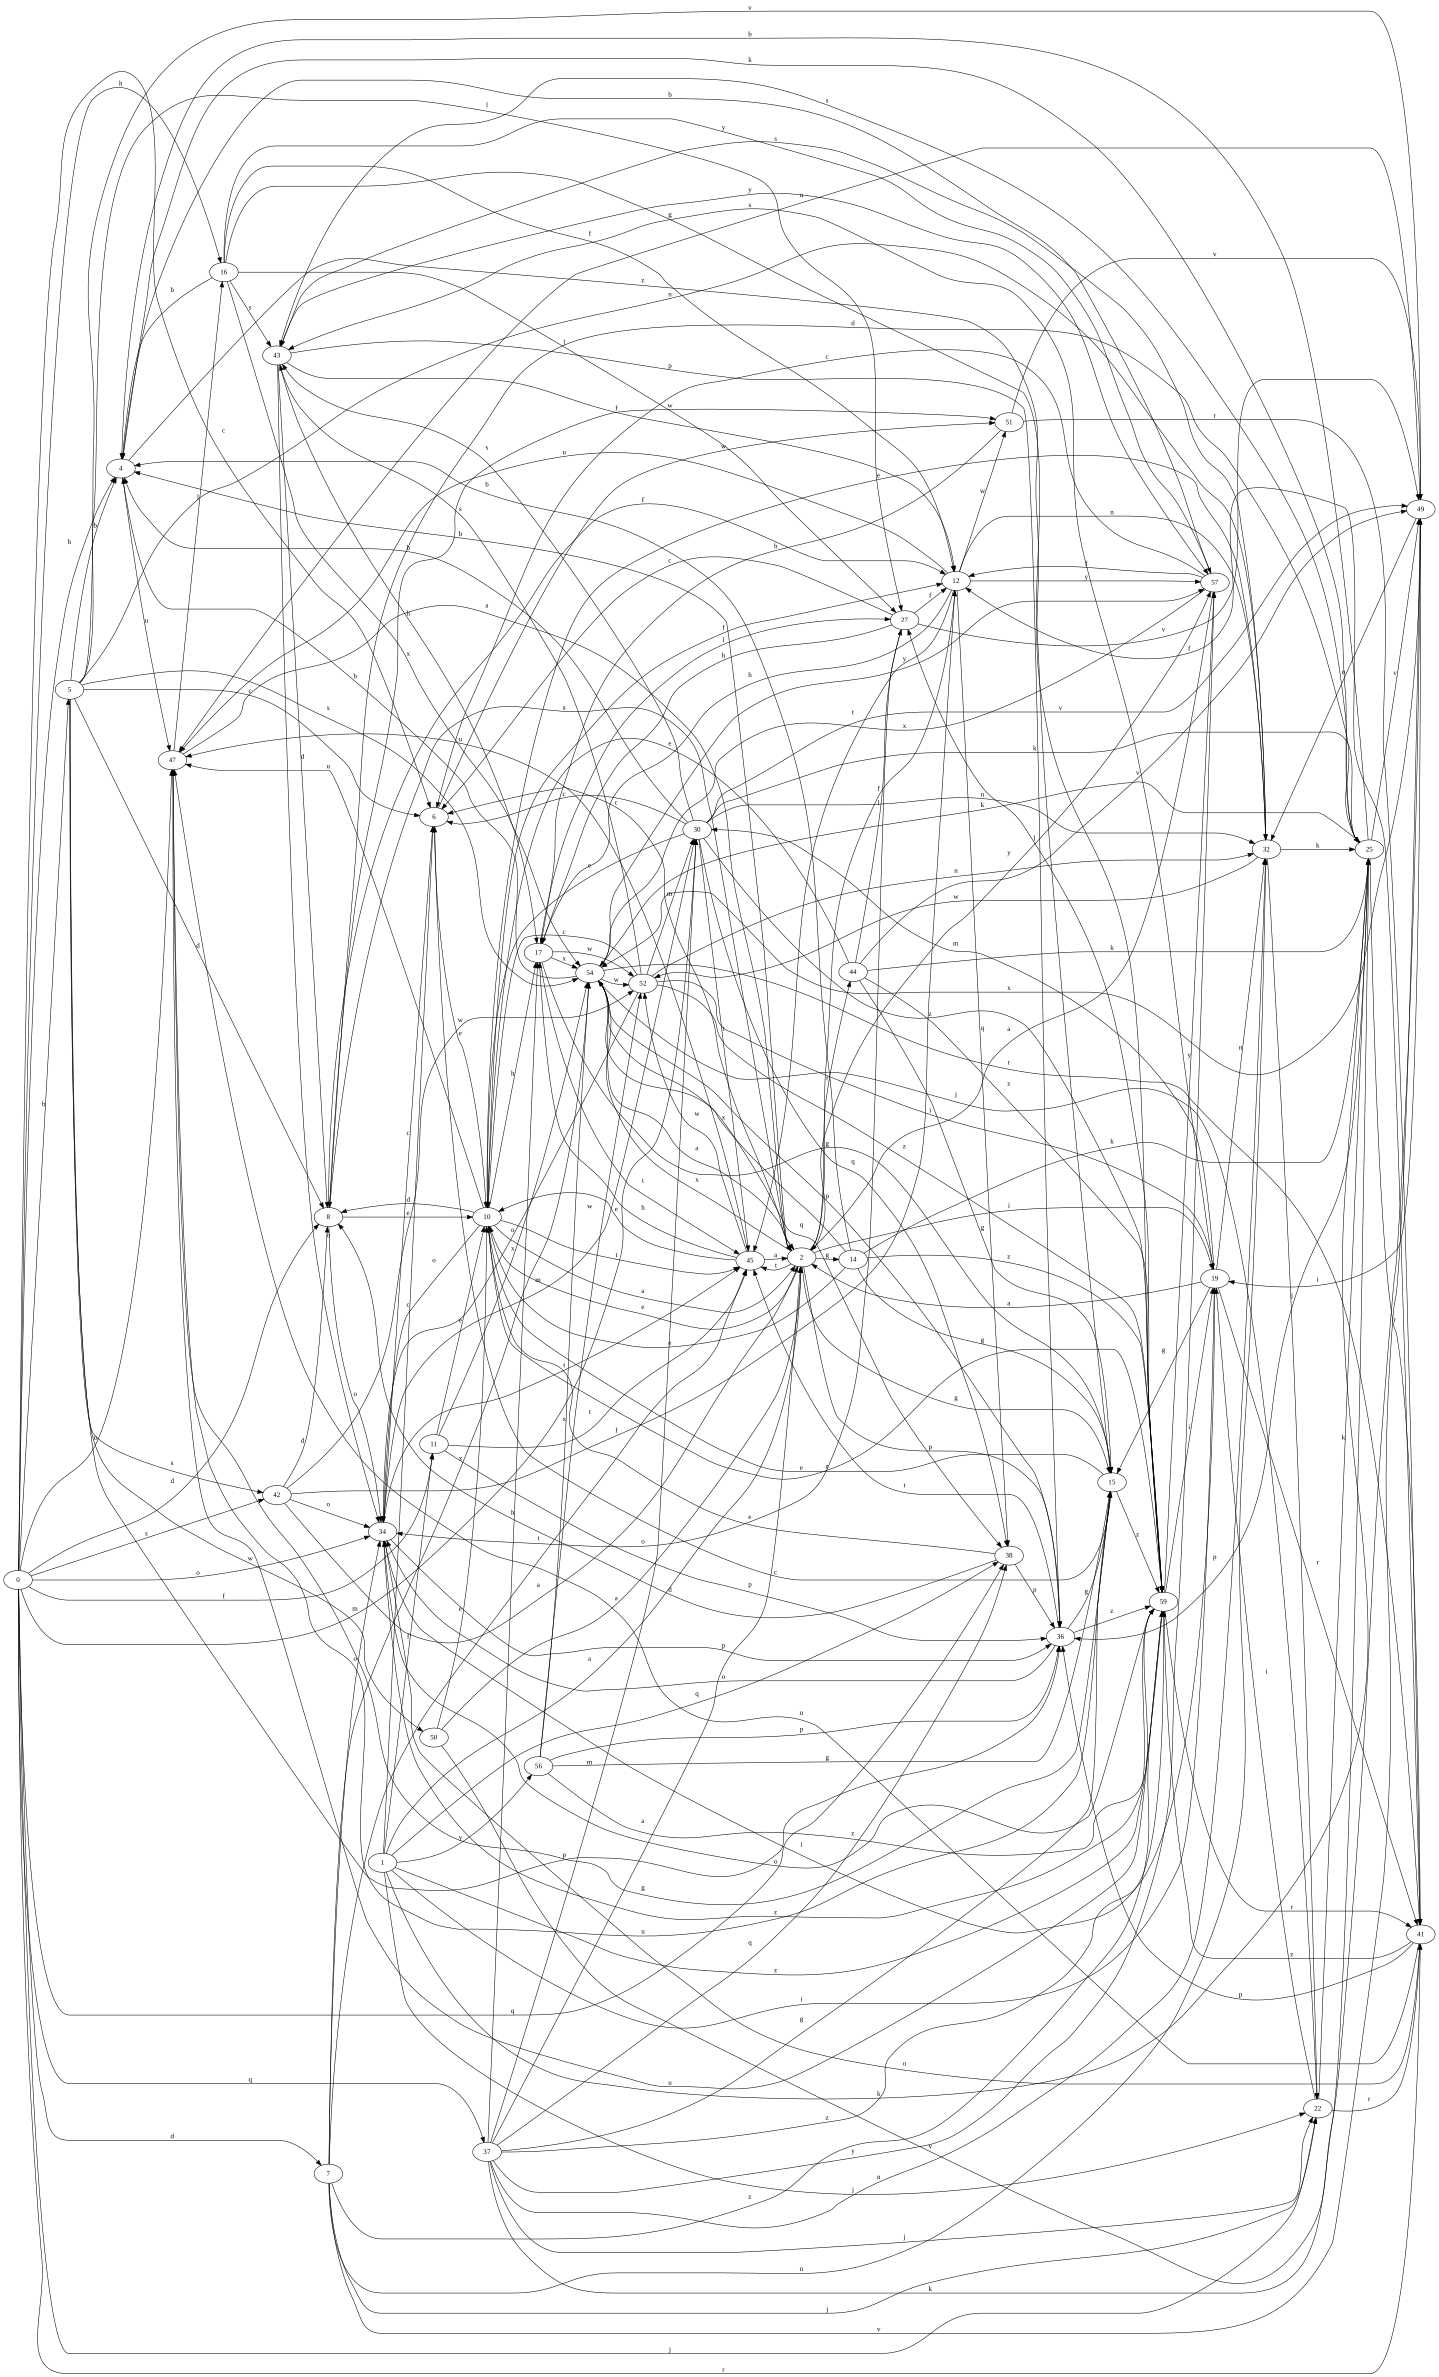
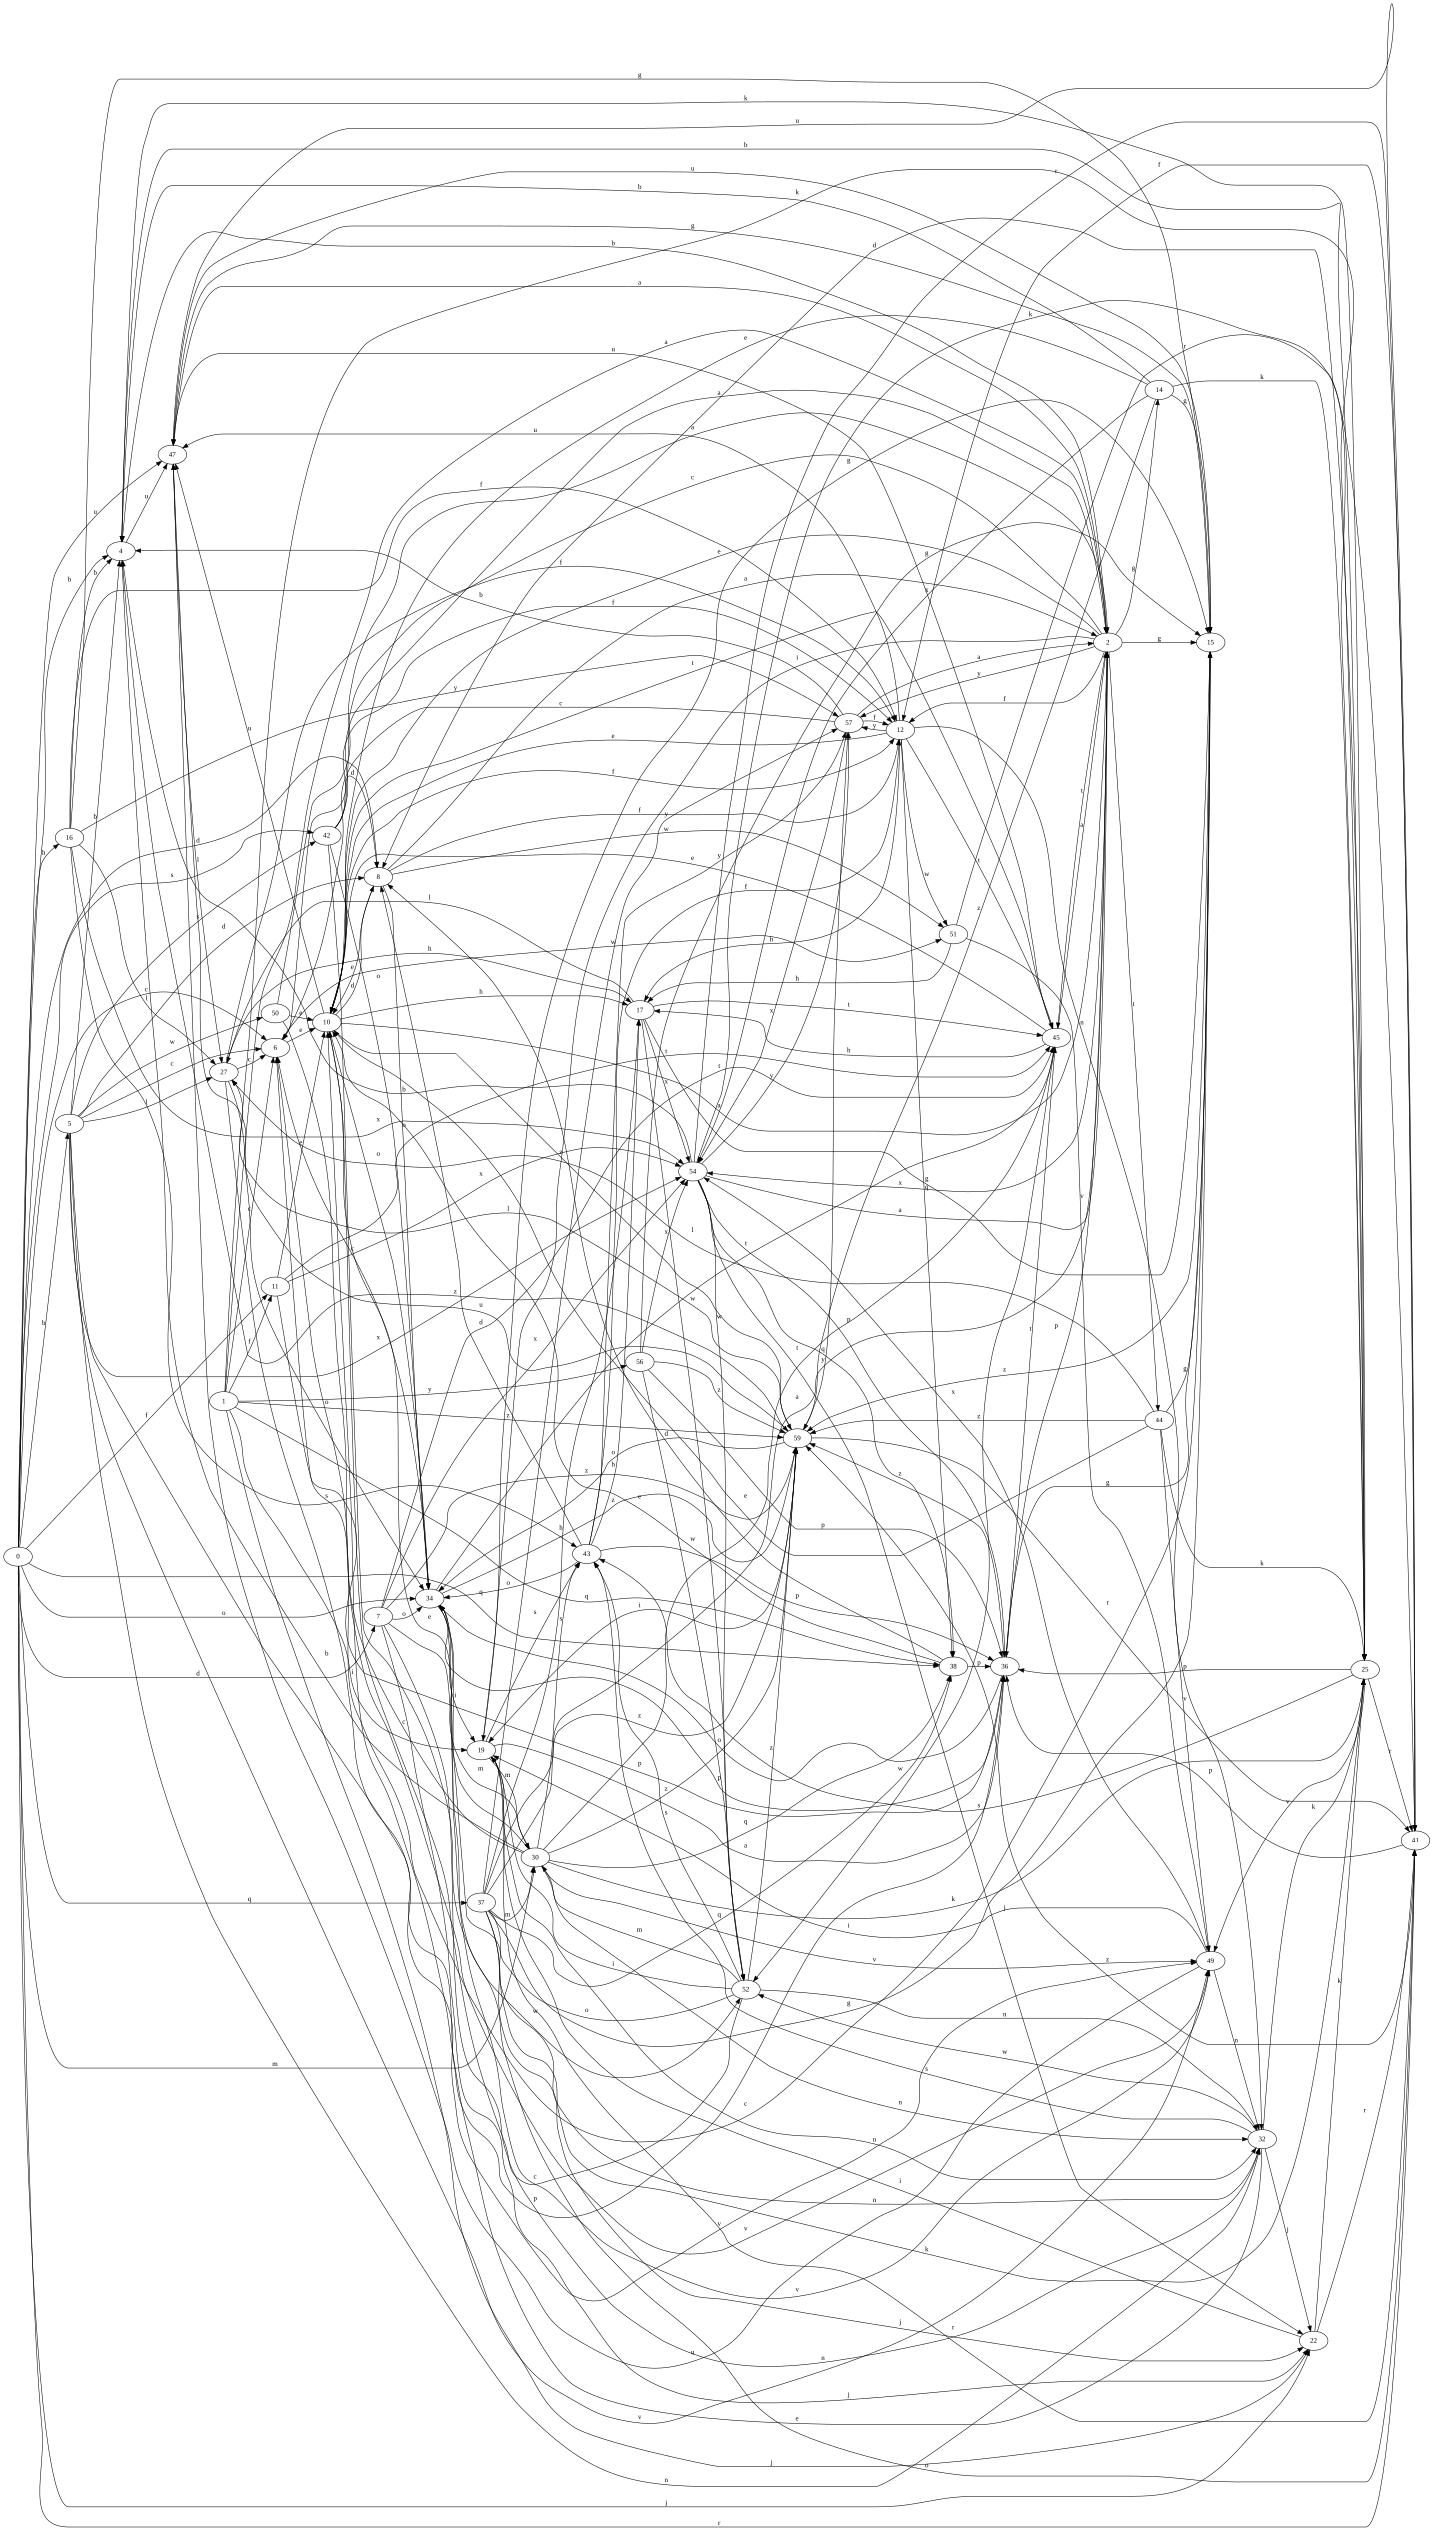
  strict digraph {
    fontname="Liberation Serif"
    rankdir=LR
    node [fontname="Liberation Serif"]
    edge [fontname="Liberation Serif"]
    n1 [label=5]
    0
    4
    6
    7
    8
    11
    16
    22
    30
    34
    37
    38
    41
    42
    47
    36
    54
    27
    32
    49
    50
    25
    59
    10
    51
    45
    2
    12
    15
    57
    43
    19
    17
    52
    1
    56
    n38 [label=14]
    44
    n1 -> 4 [label=b]
    n1 -> 6 [label=c]
    n1 -> 8 [label=d]
    n1 -> 42 [label=s]
    n1 -> 36 [label=p]
    n1 -> 54 [label=x]
    n1 -> 27 [label=l]
    n1 -> 32 [label=n]
    n1 -> 49 [label=v]
    n1 -> 50 [label=w]
    0 -> n1 [label=b]
    0 -> 4 [label=b]
    0 -> 6 [label=c]
    0 -> 7 [label=d]
    0 -> 8 [label=d]
    0 -> 11 [label=f]
    0 -> 16 [label=h]
    0 -> 22 [label=j]
    0 -> 30 [label=m]
    0 -> 34 [label=o]
    0 -> 37 [label=q]
    0 -> 38 [label=q]
    0 -> 41 [label=r]
    0 -> 42 [label=s]
    0 -> 47 [label=u]
    4 -> 47 [label=u]
    4 -> 25 [label=k]
    4 -> 59 [label=z]
    6 -> 10 [label=e]
    6 -> 51 [label=w]
    7 -> 22 [label=j]
    7 -> 34 [label=o]
    7 -> 54 [label=x]
    7 -> 32 [label=n]
    7 -> 49 [label=v]
    7 -> 59 [label=z]
    7 -> 45 [label=t]
    8 -> 34 [label=o]
    8 -> 10 [label=e]
    8 -> 51 [label=w]
    8 -> 2 [label=a]
    8 -> 12 [label=f]
    11 -> 36 [label=p]
    11 -> 54 [label=x]
    11 -> 10 [label=e]
    11 -> 45 [label=t]
    16 -> 4 [label=b]
    16 -> 54 [label=x]
    16 -> 27 [label=l]
    16 -> 12 [label=f]
    16 -> 15 [label=g]
    16 -> 57 [label=y]
    16 -> 43 [label=s]
    22 -> 41 [label=r]
    22 -> 25 [label=k]
    22 -> 19 [label=i]
    30 -> 4 [label=b]
    30 -> 6 [label=c]
    30 -> 38 [label=q]
    30 -> 32 [label=n]
    30 -> 49 [label=v]
    30 -> 25 [label=k]
    30 -> 59 [label=z]
    30 -> 10 [label=e]
    30 -> 45 [label=t]
    30 -> 43 [label=s]
    34 -> 6 [label=c]
    34 -> 30 [label=m]
    34 -> 36 [label=p]
    34 -> 59 [label=z]
    34 -> 45 [label=t]
    34 -> 19 [label=i]
    37 -> 22 [label=j]
    37 -> 30 [label=m]
    37 -> 38 [label=q]
    37 -> 32 [label=n]
    37 -> 25 [label=k]
    37 -> 59 [label=z]
    37 -> 2 [label=a]
    37 -> 15 [label=g]
    37 -> 57 [label=y]
    37 -> 17 [label=h]
    38 -> 8 [label=d]
    38 -> 36 [label=p]
    38 -> 10 [label=e]
    41 -> 34 [label=o]
    41 -> 47 [label=u]
    41 -> 36 [label=p]
    41 -> 59 [label=z]
    41 -> 12 [label=f]
    42 -> 8 [label=d]
    42 -> 34 [label=o]
    42 -> 2 [label=a]
    42 -> 12 [label=f]
    42 -> 52 [label=w]
-   47 -> 16 [label=l]
+   47 -> 27 [label=l]
    47 -> 2 [label=a]
    47 -> 15 [label=g]
    36 -> 34 [label=o]
    36 -> 59 [label=z]
    36 -> 45 [label=t]
    36 -> 15 [label=g]
    54 -> 4 [label=b]
    54 -> 22 [label=j]
    54 -> 38 [label=q]
    54 -> 41 [label=r]
    54 -> 36 [label=p]
    54 -> 25 [label=k]
    54 -> 2 [label=a]
    54 -> 57 [label=y]
    54 -> 52 [label=w]
    27 -> 6 [label=c]
    27 -> 34 [label=o]
    27 -> 49 [label=v]
    27 -> 12 [label=f]
    27 -> 17 [label=h]
    32 -> 22 [label=j]
    32 -> 25 [label=k]
    32 -> 10 [label=e]
    32 -> 43 [label=s]
    32 -> 52 [label=w]
    49 -> 47 [label=u]
    49 -> 54 [label=x]
    49 -> 32 [label=n]
    49 -> 19 [label=i]
    50 -> 49 [label=v]
    50 -> 10 [label=e]
    50 -> 2 [label=a]
    25 -> 4 [label=b]
    25 -> 8 [label=d]
    25 -> 41 [label=r]
    25 -> 36 [label=p]
    25 -> 49 [label=v]
    25 -> 43 [label=s]
    59 -> 34 [label=o]
    59 -> 41 [label=r]
    59 -> 47 [label=u]
    59 -> 27 [label=l]
    59 -> 57 [label=y]
    59 -> 19 [label=i]
    10 -> 8 [label=d]
    10 -> 34 [label=o]
    10 -> 47 [label=u]
    10 -> 59 [label=z]
    10 -> 45 [label=t]
    10 -> 2 [label=a]
    10 -> 12 [label=f]
    10 -> 17 [label=h]
    51 -> 41 [label=r]
    51 -> 49 [label=v]
    51 -> 17 [label=h]
    45 -> 47 [label=u]
    45 -> 10 [label=e]
    45 -> 2 [label=a]
    45 -> 17 [label=h]
    45 -> 52 [label=w]
    2 -> 4 [label=b]
    2 -> 6 [label=c]
    2 -> 36 [label=p]
    2 -> 54 [label=x]
    2 -> 10 [label=e]
    2 -> 45 [label=t]
    2 -> 12 [label=f]
    2 -> 15 [label=g]
    2 -> 57 [label=y]
    2 -> 19 [label=i]
    2 -> n38 [label=g]
    2 -> 44 [label=t]
    12 -> 38 [label=q]
    12 -> 47 [label=u]
    12 -> 32 [label=n]
-   15 -> 10 [label=e]
+   12 -> 10 [label=e]
    12 -> 51 [label=w]
    12 -> 45 [label=t]
    12 -> 57 [label=y]
    12 -> 17 [label=h]
    15 -> 6 [label=c]
    15 -> 47 [label=u]
    15 -> 59 [label=z]
    57 -> 4 [label=b]
    57 -> 6 [label=c]
    57 -> 54 [label=x]
    57 -> 2 [label=a]
    57 -> 12 [label=f]
    43 -> 8 [label=d]
    43 -> 34 [label=o]
    43 -> 36 [label=p]
    43 -> 12 [label=f]
    43 -> 57 [label=y]
    43 -> 17 [label=h]
    19 -> 30 [label=m]
    19 -> 41 [label=r]
    19 -> 32 [label=n]
-   19 -> 2 [label=a]
+   19 -> 36 [label=a]
    19 -> 15 [label=g]
    19 -> 43 [label=s]
    17 -> 54 [label=x]
    17 -> 27 [label=l]
    17 -> 45 [label=t]
    17 -> 15 [label=g]
    17 -> 52 [label=w]
    52 -> 30 [label=m]
    52 -> 34 [label=o]
    52 -> 32 [label=n]
    52 -> 59 [label=z]
    52 -> 10 [label=c]
    52 -> 43 [label=s]
    52 -> 19 [label=i]
    1 -> 6 [label=c]
    1 -> 11 [label=f]
    1 -> 22 [label=j]
    1 -> 38 [label=q]
    1 -> 25 [label=k]
    1 -> 59 [label=z]
    1 -> 2 [label=a]
    1 -> 19 [label=i]
    1 -> 56 [label=y]
    56 -> 36 [label=p]
    56 -> 54 [label=x]
    56 -> 59 [label=z]
    56 -> 15 [label=g]
    56 -> 52 [label=w]
    n38 -> 4 [label=b]
    n38 -> 54 [label=x]
    n38 -> 25 [label=k]
    n38 -> 59 [label=z]
    n38 -> 10 [label=e]
    n38 -> 15 [label=g]
    44 -> 27 [label=l]
    44 -> 49 [label=v]
    44 -> 25 [label=k]
    44 -> 59 [label=z]
    44 -> 10 [label=e]
    44 -> 15 [label=g]
  }
